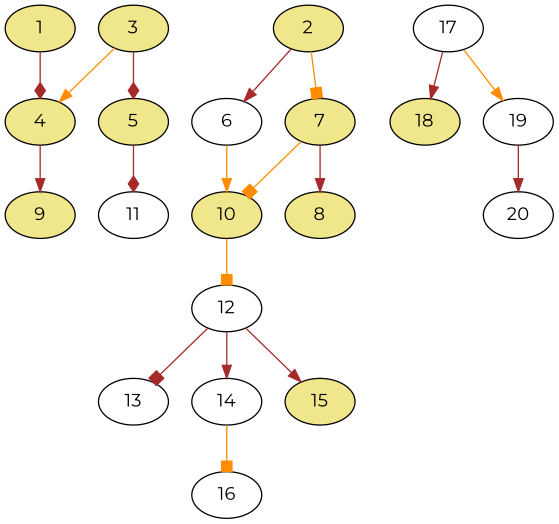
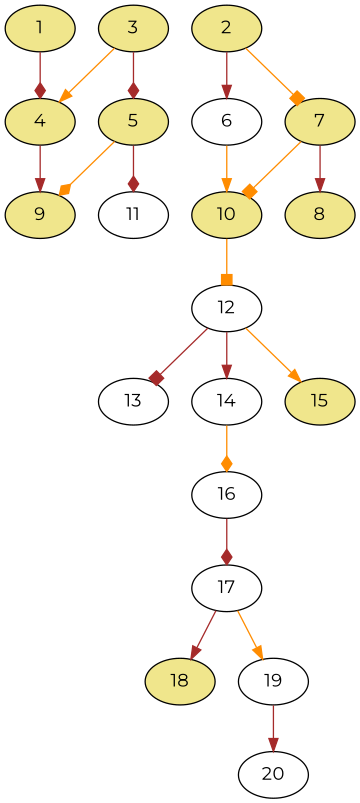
  digraph {
    fontname=Montserrat
    node [alpha=0.02 fillcolor=khaki fontname=Montserrat style=filled]
    edge [arrowhead=normal color=brown fontname=Montserrat]
    1 [alpha=0.16 expect_size=6575104]
    4 [alpha=0.03 expect_size=17041408]
    9 [alpha=0.17 expect_size=38280192]
    2 [alpha=0.06 expect_size=43121664]
    6 [alpha=0.12 expect_size=11798528 fillcolor=white]
    7 [alpha=0.03 expect_size=45865984]
    10 [expect_size=45893632]
    8 [expect_size=45303808]
    12 [alpha=0.07 expect_size=16817152 fillcolor=white]
    3 [alpha=0.20 expect_size=15474688]
    5 [alpha=0.18 expect_size=49955840]
    11 [alpha=0.13 expect_size=25732096 fillcolor=white]
    13 [alpha=0.07 expect_size=30370816 fillcolor=white]
    14 [expect_size=30033920 fillcolor=white]
    15 [alpha=0.09 expect_size=36046848]
    16 [alpha=0.17 expect_size=31839232 fillcolor=white]
    17 [alpha=0.12 expect_size=12769280 fillcolor=white]
    18 [alpha=0.18 expect_size=19885056]
    19 [alpha=0.07 expect_size=25033728 fillcolor=white]
    20 [alpha=0.19 expect_size=18940928 fillcolor=white]
    1 -> 4 [arrowhead=diamond]
    4 -> 9
    2 -> 6
    2 -> 7 [arrowhead=box color=darkorange]
    6 -> 10 [color=darkorange]
    7 -> 10 [arrowhead=box color=darkorange]
    7 -> 8
    10 -> 12 [arrowhead=box color=darkorange]
    12 -> 13 [arrowhead=box]
    12 -> 14
-   12 -> 15
+   12 -> 15 [color=darkorange]
    3 -> 4 [color=darkorange]
    3 -> 5 [arrowhead=diamond]
+   5 -> 9 [arrowhead=diamond color=darkorange]
    5 -> 11 [arrowhead=diamond]
-   14 -> 16 [arrowhead=box color=darkorange]
+   14 -> 16 [arrowhead=diamond color=darkorange]
+   16 -> 17 [arrowhead=diamond]
    17 -> 18
    17 -> 19 [color=darkorange]
    19 -> 20
  }
